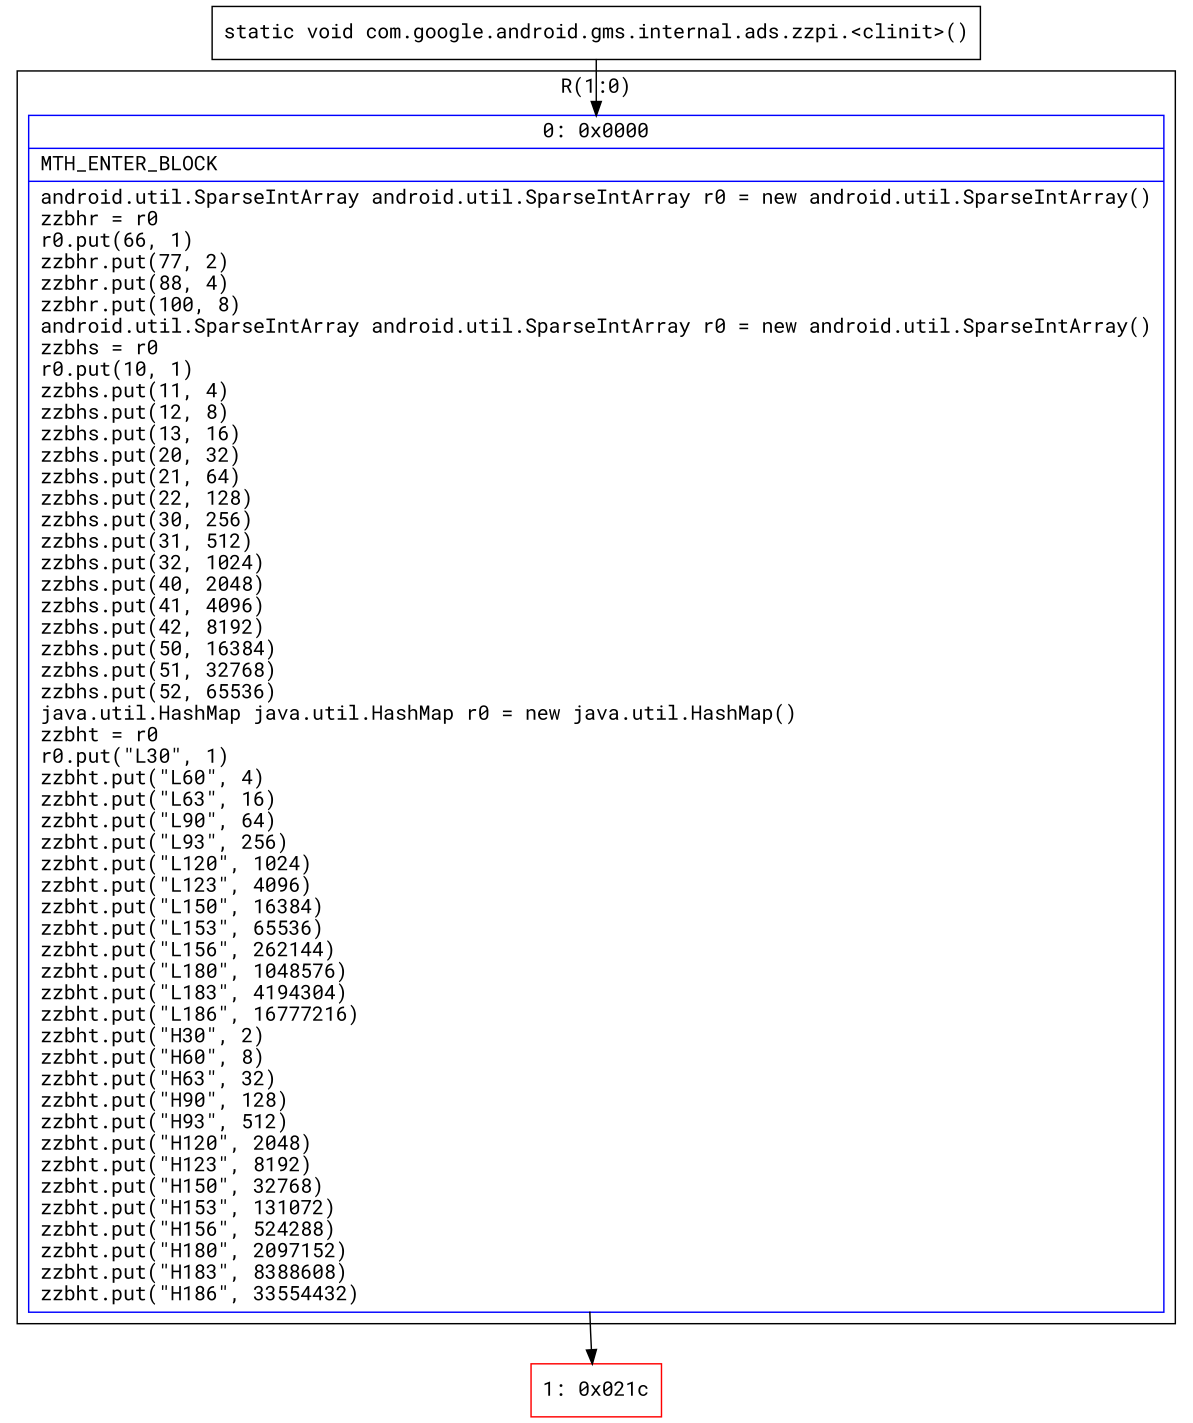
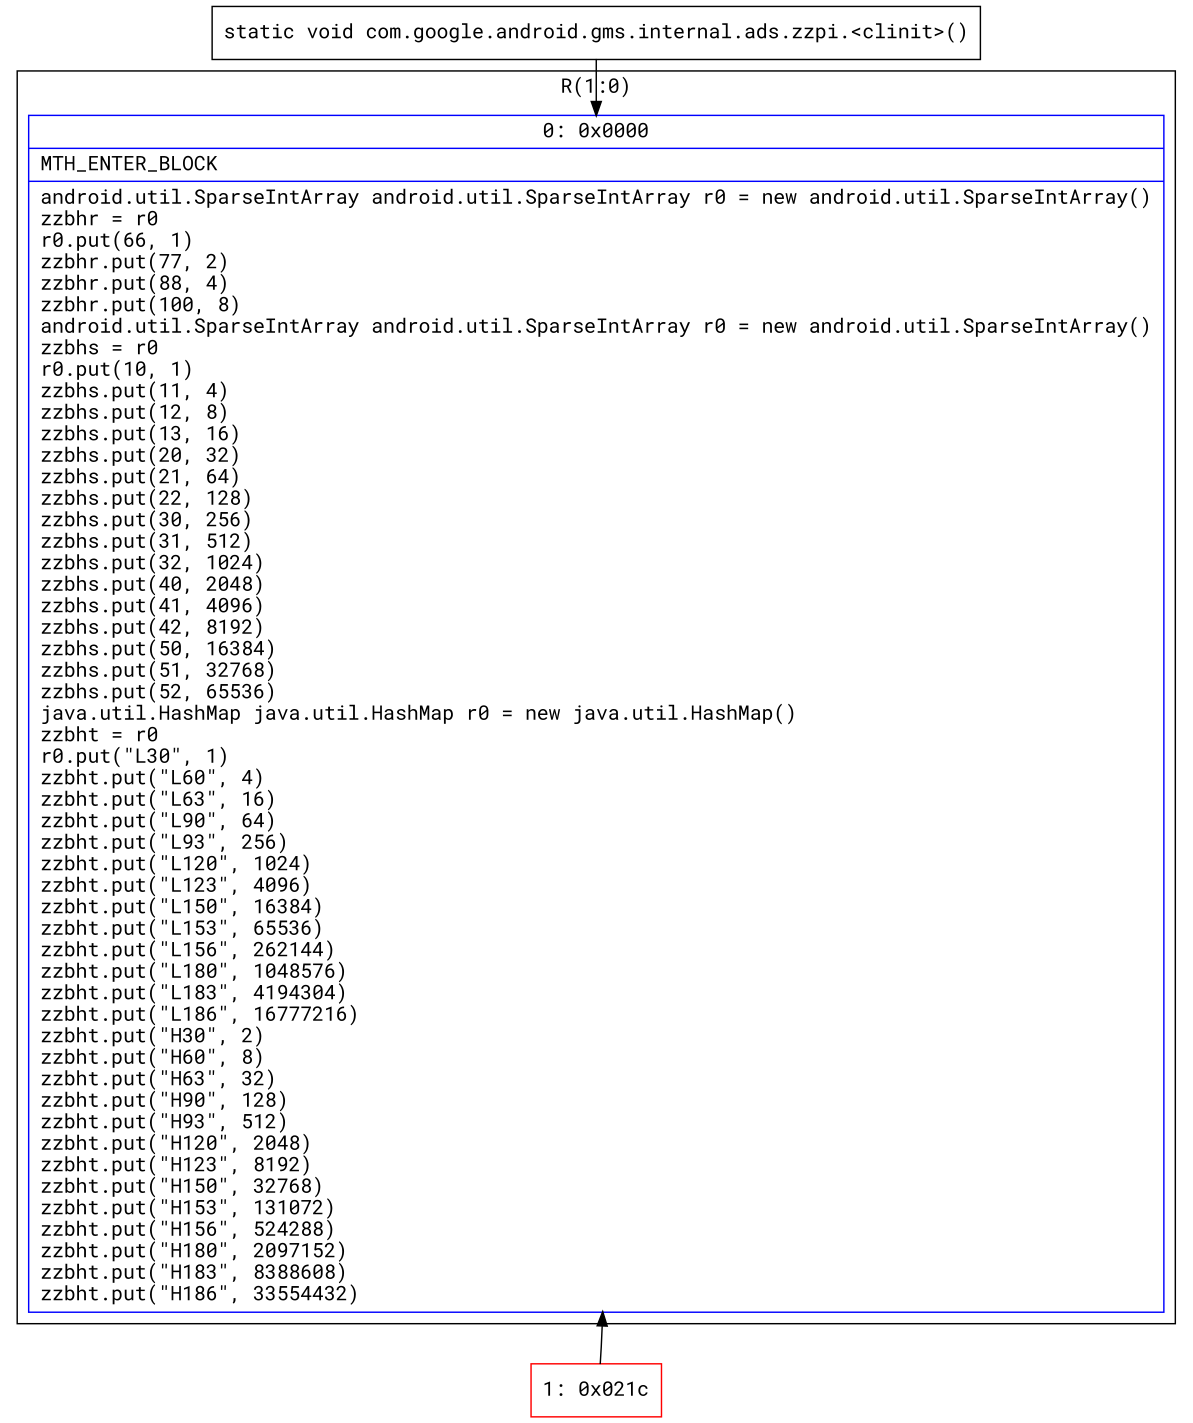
  digraph {
    fontname="Roboto Mono"
    node [shape=record fontname="Roboto Mono"]
    edge [fontname="Roboto Mono"]
    n1 [color=blue label="{0\:\ 0x0000|MTH_ENTER_BLOCK\l|android.util.SparseIntArray android.util.SparseIntArray r0 = new android.util.SparseIntArray()\lzzbhr = r0\lr0.put(66, 1)\lzzbhr.put(77, 2)\lzzbhr.put(88, 4)\lzzbhr.put(100, 8)\landroid.util.SparseIntArray android.util.SparseIntArray r0 = new android.util.SparseIntArray()\lzzbhs = r0\lr0.put(10, 1)\lzzbhs.put(11, 4)\lzzbhs.put(12, 8)\lzzbhs.put(13, 16)\lzzbhs.put(20, 32)\lzzbhs.put(21, 64)\lzzbhs.put(22, 128)\lzzbhs.put(30, 256)\lzzbhs.put(31, 512)\lzzbhs.put(32, 1024)\lzzbhs.put(40, 2048)\lzzbhs.put(41, 4096)\lzzbhs.put(42, 8192)\lzzbhs.put(50, 16384)\lzzbhs.put(51, 32768)\lzzbhs.put(52, 65536)\ljava.util.HashMap java.util.HashMap r0 = new java.util.HashMap()\lzzbht = r0\lr0.put(\"L30\", 1)\lzzbht.put(\"L60\", 4)\lzzbht.put(\"L63\", 16)\lzzbht.put(\"L90\", 64)\lzzbht.put(\"L93\", 256)\lzzbht.put(\"L120\", 1024)\lzzbht.put(\"L123\", 4096)\lzzbht.put(\"L150\", 16384)\lzzbht.put(\"L153\", 65536)\lzzbht.put(\"L156\", 262144)\lzzbht.put(\"L180\", 1048576)\lzzbht.put(\"L183\", 4194304)\lzzbht.put(\"L186\", 16777216)\lzzbht.put(\"H30\", 2)\lzzbht.put(\"H60\", 8)\lzzbht.put(\"H63\", 32)\lzzbht.put(\"H90\", 128)\lzzbht.put(\"H93\", 512)\lzzbht.put(\"H120\", 2048)\lzzbht.put(\"H123\", 8192)\lzzbht.put(\"H150\", 32768)\lzzbht.put(\"H153\", 131072)\lzzbht.put(\"H156\", 524288)\lzzbht.put(\"H180\", 2097152)\lzzbht.put(\"H183\", 8388608)\lzzbht.put(\"H186\", 33554432)\l}"]
    n2 [color=red label="{1\:\ 0x021c}"]
    n3 [label="{static void com.google.android.gms.internal.ads.zzpi.\<clinit\>() }"]
    subgraph cluster_1 {
      label="R(1:0)"
      n1
    }
-   n1 -> n2
+   n2 -> n1
    n3 -> n1
  }
